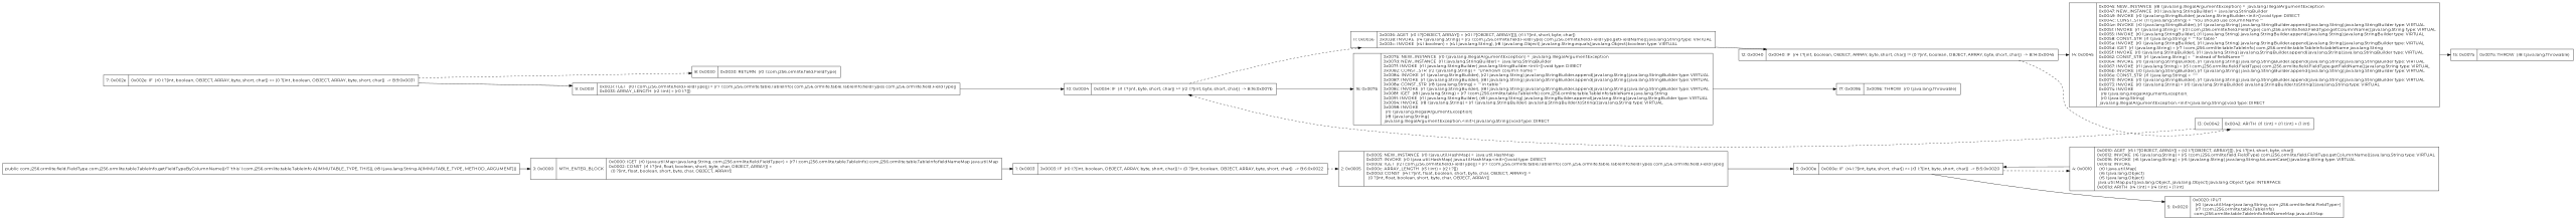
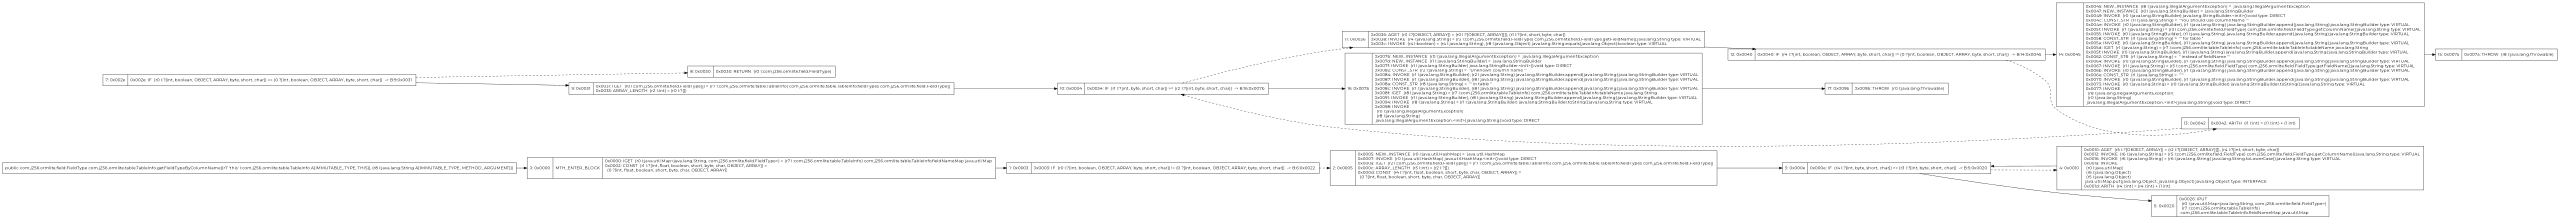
  digraph {
    fontname=Montserrat
    rankdir=LR
    node [fontname=Montserrat shape=record]
    edge [fontname=Montserrat]
    n1 [label="{0\:\ 0x0000|MTH_ENTER_BLOCK\l|0x0000: IGET  (r0 I:java.util.Map\<java.lang.String, com.j256.ormlite.field.FieldType\>) = (r7 I:com.j256.ormlite.table.TableInfo) com.j256.ormlite.table.TableInfo.fieldNameMap java.util.Map \l0x0002: CONST  (r1 I:?[int, float, boolean, short, byte, char, OBJECT, ARRAY]) = \l  (0 ?[int, float, boolean, short, byte, char, OBJECT, ARRAY])\l \l}"]
    n2 [label="{1\:\ 0x0003|0x0003: IF  (r0 I:?[int, boolean, OBJECT, ARRAY, byte, short, char]) != (0 ?[int, boolean, OBJECT, ARRAY, byte, short, char])  \-\> B:6:0x0022 \l}"]
    n3 [label="{2\:\ 0x0005|0x0005: NEW_INSTANCE  (r0 I:java.util.HashMap) =  java.util.HashMap \l0x0007: INVOKE  (r0 I:java.util.HashMap) java.util.HashMap.\<init\>():void type: DIRECT \l0x000a: IGET  (r2 I:com.j256.ormlite.field.FieldType[]) = (r7 I:com.j256.ormlite.table.TableInfo) com.j256.ormlite.table.TableInfo.fieldTypes com.j256.ormlite.field.FieldType[] \l0x000c: ARRAY_LENGTH  (r3 I:int) = (r2 I:?[]) \l0x000d: CONST  (r4 I:?[int, float, boolean, short, byte, char, OBJECT, ARRAY]) = \l  (0 ?[int, float, boolean, short, byte, char, OBJECT, ARRAY])\l \l}"]
    n4 [label="{3\:\ 0x000e|0x000e: IF  (r4 I:?[int, byte, short, char]) \>= (r3 I:?[int, byte, short, char])  \-\> B:5:0x0020 \l}"]
    n5 [label="{4\:\ 0x0010|0x0010: AGET  (r5 I:?[OBJECT, ARRAY]) = (r2 I:?[OBJECT, ARRAY][]), (r4 I:?[int, short, byte, char]) \l0x0012: INVOKE  (r6 I:java.lang.String) = (r5 I:com.j256.ormlite.field.FieldType) com.j256.ormlite.field.FieldType.getColumnName():java.lang.String type: VIRTUAL \l0x0016: INVOKE  (r6 I:java.lang.String) = (r6 I:java.lang.String) java.lang.String.toLowerCase():java.lang.String type: VIRTUAL \l0x001a: INVOKE  \l  (r0 I:java.util.Map)\l  (r6 I:java.lang.Object)\l  (r5 I:java.lang.Object)\l java.util.Map.put(java.lang.Object, java.lang.Object):java.lang.Object type: INTERFACE \l0x001d: ARITH  (r4 I:int) = (r4 I:int) + (1 int) \l}"]
-   n6 [label="{5\:\ 0x0020|0x0020: IPUT  \l  (r0 I:java.util.Map\<java.lang.String, com.j256.ormlite.field.FieldType\>)\l  (r7 I:com.j256.ormlite.table.TableInfo)\l com.j256.ormlite.table.TableInfo.fieldNameMap java.util.Map \l}"]
+   n6 [label="{5\:\ 0x0020|0x0026: IPUT  \l  (r0 I:java.util.Map\<java.lang.String, com.j256.ormlite.field.FieldType\>)\l  (r7 I:com.j256.ormlite.table.TableInfo)\l com.j256.ormlite.table.TableInfo.fieldNameMap java.util.Map \l}"]
    n7 [label="{7\:\ 0x002e|0x002e: IF  (r0 I:?[int, boolean, OBJECT, ARRAY, byte, short, char]) == (0 ?[int, boolean, OBJECT, ARRAY, byte, short, char])  \-\> B:9:0x0031 \l}"]
    n8 [label="{8\:\ 0x0030|0x0030: RETURN  (r0 I:com.j256.ormlite.field.FieldType) \l}"]
    n9 [label="{9\:\ 0x0031|0x0031: IGET  (r0 I:com.j256.ormlite.field.FieldType[]) = (r7 I:com.j256.ormlite.table.TableInfo) com.j256.ormlite.table.TableInfo.fieldTypes com.j256.ormlite.field.FieldType[] \l0x0033: ARRAY_LENGTH  (r2 I:int) = (r0 I:?[]) \l}"]
    n10 [label="{10\:\ 0x0034|0x0034: IF  (r1 I:?[int, byte, short, char]) \>= (r2 I:?[int, byte, short, char])  \-\> B:16:0x007b \l}"]
    n11 [label="{11\:\ 0x0036|0x0036: AGET  (r3 I:?[OBJECT, ARRAY]) = (r0 I:?[OBJECT, ARRAY][]), (r1 I:?[int, short, byte, char]) \l0x0038: INVOKE  (r4 I:java.lang.String) = (r3 I:com.j256.ormlite.field.FieldType) com.j256.ormlite.field.FieldType.getFieldName():java.lang.String type: VIRTUAL \l0x003c: INVOKE  (r4 I:boolean) = (r4 I:java.lang.String), (r8 I:java.lang.Object) java.lang.String.equals(java.lang.Object):boolean type: VIRTUAL \l}"]
    n12 [label="{16\:\ 0x007b|0x007b: NEW_INSTANCE  (r0 I:java.lang.IllegalArgumentException) =  java.lang.IllegalArgumentException \l0x007d: NEW_INSTANCE  (r1 I:java.lang.StringBuilder) =  java.lang.StringBuilder \l0x007f: INVOKE  (r1 I:java.lang.StringBuilder) java.lang.StringBuilder.\<init\>():void type: DIRECT \l0x0082: CONST_STR  (r2 I:java.lang.String) =  \"Unknown column name '\" \l0x0084: INVOKE  (r1 I:java.lang.StringBuilder), (r2 I:java.lang.String) java.lang.StringBuilder.append(java.lang.String):java.lang.StringBuilder type: VIRTUAL \l0x0087: INVOKE  (r1 I:java.lang.StringBuilder), (r8 I:java.lang.String) java.lang.StringBuilder.append(java.lang.String):java.lang.StringBuilder type: VIRTUAL \l0x008a: CONST_STR  (r8 I:java.lang.String) =  \"' in table \" \l0x008c: INVOKE  (r1 I:java.lang.StringBuilder), (r8 I:java.lang.String) java.lang.StringBuilder.append(java.lang.String):java.lang.StringBuilder type: VIRTUAL \l0x008f: IGET  (r8 I:java.lang.String) = (r7 I:com.j256.ormlite.table.TableInfo) com.j256.ormlite.table.TableInfo.tableName java.lang.String \l0x0091: INVOKE  (r1 I:java.lang.StringBuilder), (r8 I:java.lang.String) java.lang.StringBuilder.append(java.lang.String):java.lang.StringBuilder type: VIRTUAL \l0x0094: INVOKE  (r8 I:java.lang.String) = (r1 I:java.lang.StringBuilder) java.lang.StringBuilder.toString():java.lang.String type: VIRTUAL \l0x0098: INVOKE  \l  (r0 I:java.lang.IllegalArgumentException)\l  (r8 I:java.lang.String)\l java.lang.IllegalArgumentException.\<init\>(java.lang.String):void type: DIRECT \l}"]
    n13 [label="{12\:\ 0x0040|0x0040: IF  (r4 I:?[int, boolean, OBJECT, ARRAY, byte, short, char]) != (0 ?[int, boolean, OBJECT, ARRAY, byte, short, char])  \-\> B:14:0x0045 \l}"]
    n14 [label="{17\:\ 0x009b|0x009b: THROW  (r0 I:java.lang.Throwable) \l}"]
    n15 [label="{13\:\ 0x0042|0x0042: ARITH  (r1 I:int) = (r1 I:int) + (1 int) \l}"]
-   n16 [label="{14\:\ 0x0045|0x0045: NEW_INSTANCE  (r8 I:java.lang.IllegalArgumentException) =  java.lang.IllegalArgumentException \l0x0047: NEW_INSTANCE  (r0 I:java.lang.StringBuilder) =  java.lang.StringBuilder \l0x0049: INVOKE  (r0 I:java.lang.StringBuilder) java.lang.StringBuilder.\<init\>():void type: DIRECT \l0x004c: CONST_STR  (r1 I:java.lang.String) =  \"You should use columnName '\" \l0x004e: INVOKE  (r0 I:java.lang.StringBuilder), (r1 I:java.lang.String) java.lang.StringBuilder.append(java.lang.String):java.lang.StringBuilder type: VIRTUAL \l0x0051: INVOKE  (r1 I:java.lang.String) = (r3 I:com.j256.ormlite.field.FieldType) com.j256.ormlite.field.FieldType.getColumnName():java.lang.String type: VIRTUAL \l0x0055: INVOKE  (r0 I:java.lang.StringBuilder), (r1 I:java.lang.String) java.lang.StringBuilder.append(java.lang.String):java.lang.StringBuilder type: VIRTUAL \l0x0058: CONST_STR  (r1 I:java.lang.String) =  \"' for table \" \l0x005a: INVOKE  (r0 I:java.lang.StringBuilder), (r1 I:java.lang.String) java.lang.StringBuilder.append(java.lang.String):java.lang.StringBuilder type: VIRTUAL \l0x005d: IGET  (r1 I:java.lang.String) = (r7 I:com.j256.ormlite.table.TableInfo) com.j256.ormlite.table.TableInfo.tableName java.lang.String \l0x005f: INVOKE  (r0 I:java.lang.StringBuilder), (r1 I:java.lang.String) java.lang.StringBuilder.append(java.lang.String):java.lang.StringBuilder type: VIRTUAL \l0x0062: CONST_STR  (r1 I:java.lang.String) =  \" instead of fieldName '\" \l0x0064: INVOKE  (r0 I:java.lang.StringBuilder), (r1 I:java.lang.String) java.lang.StringBuilder.append(java.lang.String):java.lang.StringBuilder type: VIRTUAL \l0x0067: INVOKE  (r1 I:java.lang.String) = (r3 I:com.j256.ormlite.field.FieldType) com.j256.ormlite.field.FieldType.getFieldName():java.lang.String type: VIRTUAL \l0x006b: INVOKE  (r0 I:java.lang.StringBuilder), (r1 I:java.lang.String) java.lang.StringBuilder.append(java.lang.String):java.lang.StringBuilder type: VIRTUAL \l0x006e: CONST_STR  (r1 I:java.lang.String) =  \"'\" \l0x0070: INVOKE  (r0 I:java.lang.StringBuilder), (r1 I:java.lang.String) java.lang.StringBuilder.append(java.lang.String):java.lang.StringBuilder type: VIRTUAL \l0x0073: INVOKE  (r0 I:java.lang.String) = (r0 I:java.lang.StringBuilder) java.lang.StringBuilder.toString():java.lang.String type: VIRTUAL \l0x0074: INVOKE  \l  (r8 I:java.lang.IllegalArgumentException)\l  (r0 I:java.lang.String)\l java.lang.IllegalArgumentException.\<init\>(java.lang.String):void type: DIRECT \l}"]
+   n16 [label="{14\:\ 0x0045|0x0045: NEW_INSTANCE  (r8 I:java.lang.IllegalArgumentException) =  java.lang.IllegalArgumentException \l0x0047: NEW_INSTANCE  (r0 I:java.lang.StringBuilder) =  java.lang.StringBuilder \l0x0049: INVOKE  (r0 I:java.lang.StringBuilder) java.lang.StringBuilder.\<init\>():void type: DIRECT \l0x004c: CONST_STR  (r1 I:java.lang.String) =  \"You should use columnName '\" \l0x004e: INVOKE  (r0 I:java.lang.StringBuilder), (r1 I:java.lang.String) java.lang.StringBuilder.append(java.lang.String):java.lang.StringBuilder type: VIRTUAL \l0x0051: INVOKE  (r1 I:java.lang.String) = (r3 I:com.j256.ormlite.field.FieldType) com.j256.ormlite.field.FieldType.getColumnName():java.lang.String type: VIRTUAL \l0x0055: INVOKE  (r0 I:java.lang.StringBuilder), (r1 I:java.lang.String) java.lang.StringBuilder.append(java.lang.String):java.lang.StringBuilder type: VIRTUAL \l0x0058: CONST_STR  (r1 I:java.lang.String) =  \"' for table \" \l0x005a: INVOKE  (r0 I:java.lang.StringBuilder), (r1 I:java.lang.String) java.lang.StringBuilder.append(java.lang.String):java.lang.StringBuilder type: VIRTUAL \l0x005d: IGET  (r1 I:java.lang.String) = (r7 I:com.j256.ormlite.table.TableInfo) com.j256.ormlite.table.TableInfo.tableName java.lang.String \l0x005f: INVOKE  (r0 I:java.lang.StringBuilder), (r1 I:java.lang.String) java.lang.StringBuilder.append(java.lang.String):java.lang.StringBuilder type: VIRTUAL \l0x0062: CONST_STR  (r1 I:java.lang.String) =  \" instead of fieldName '\" \l0x0064: INVOKE  (r0 I:java.lang.StringBuilder), (r1 I:java.lang.String) java.lang.StringBuilder.append(java.lang.String):java.lang.StringBuilder type: VIRTUAL \l0x0067: INVOKE  (r1 I:java.lang.String) = (r3 I:com.j256.ormlite.field.FieldType) com.j256.ormlite.field.FieldType.getFieldName():java.lang.String type: VIRTUAL \l0x006b: INVOKE  (r0 I:java.lang.StringBuilder), (r1 I:java.lang.String) java.lang.StringBuilder.append(java.lang.String):java.lang.StringBuilder type: VIRTUAL \l0x006e: CONST_STR  (r1 I:java.lang.String) =  \"'\" \l0x0070: INVOKE  (r0 I:java.lang.StringBuilder), (r1 I:java.lang.String) java.lang.StringBuilder.append(java.lang.String):java.lang.StringBuilder type: VIRTUAL \l0x0073: INVOKE  (r0 I:java.lang.String) = (r0 I:java.lang.StringBuilder) java.lang.StringBuilder.toString():java.lang.String type: VIRTUAL \l0x0077: INVOKE  \l  (r8 I:java.lang.IllegalArgumentException)\l  (r0 I:java.lang.String)\l java.lang.IllegalArgumentException.\<init\>(java.lang.String):void type: DIRECT \l}"]
    n17 [label="{15\:\ 0x007a|0x007a: THROW  (r8 I:java.lang.Throwable) \l}"]
    n18 [label="{public com.j256.ormlite.field.FieldType com.j256.ormlite.table.TableInfo.getFieldTypeByColumnName((r7 'this' I:com.j256.ormlite.table.TableInfo A[IMMUTABLE_TYPE, THIS]), (r8 I:java.lang.String A[IMMUTABLE_TYPE, METHOD_ARGUMENT])) }"]
    n1 -> n2
    n2 -> n3 [style=dashed]
    n3 -> n4
    n4 -> n5 [style=dashed]
    n4 -> n6
    n5 -> n4
    n7 -> n8 [style=dashed]
    n7 -> n9
    n9 -> n10
    n10 -> n11 [style=dashed]
    n10 -> n12
    n11 -> n13
    n12 -> n14
    n13 -> n15 [style=dashed]
    n13 -> n16
    n15 -> n10 [style=dashed]
    n16 -> n17
    n18 -> n1
  }
